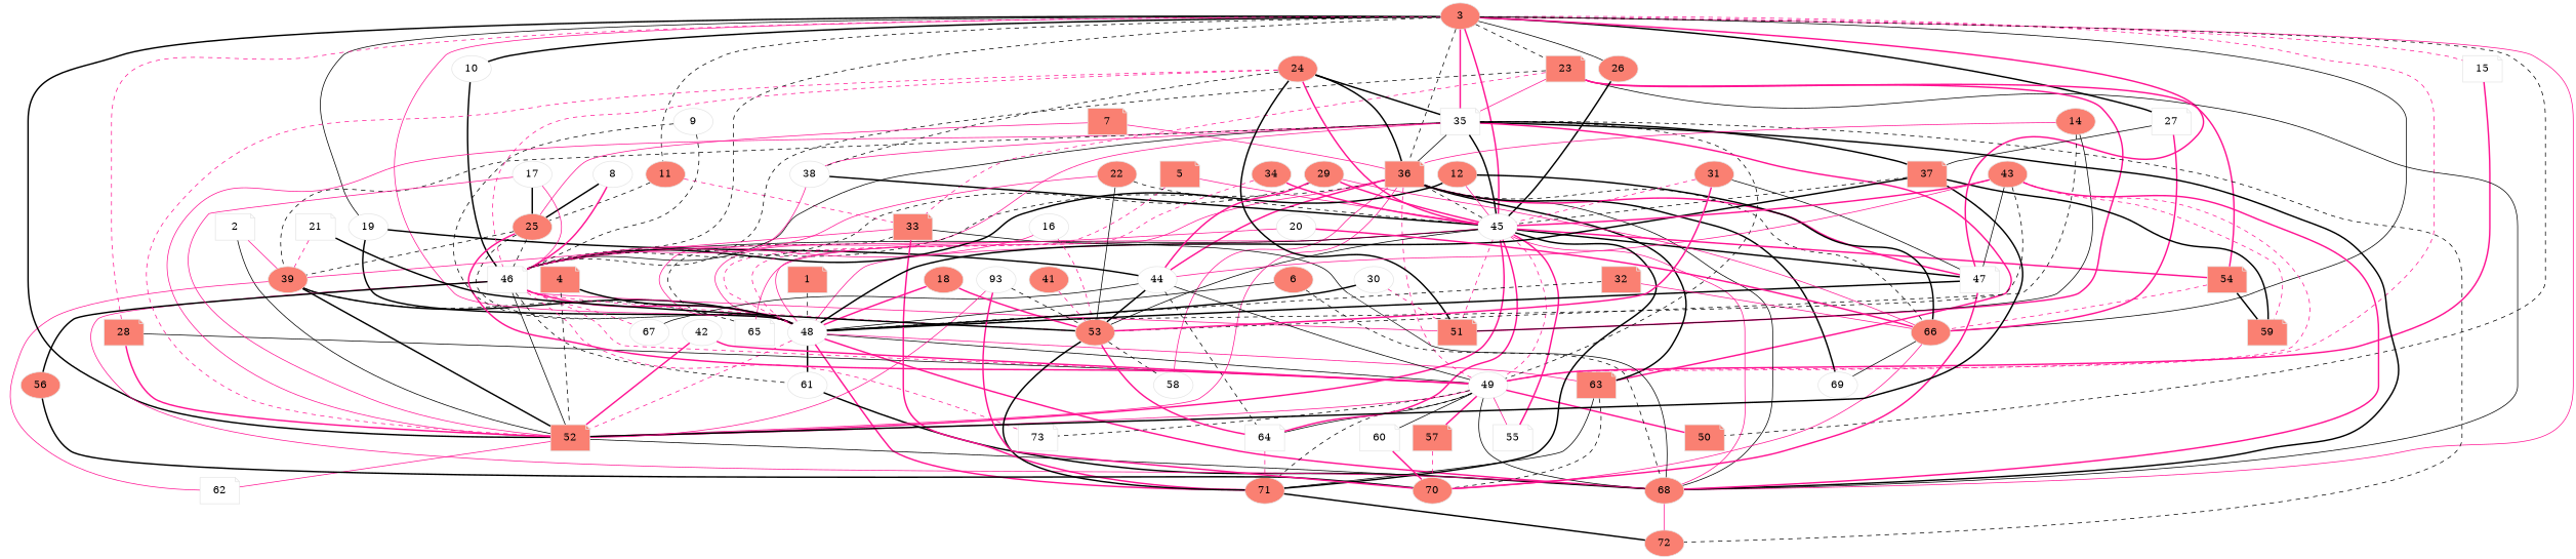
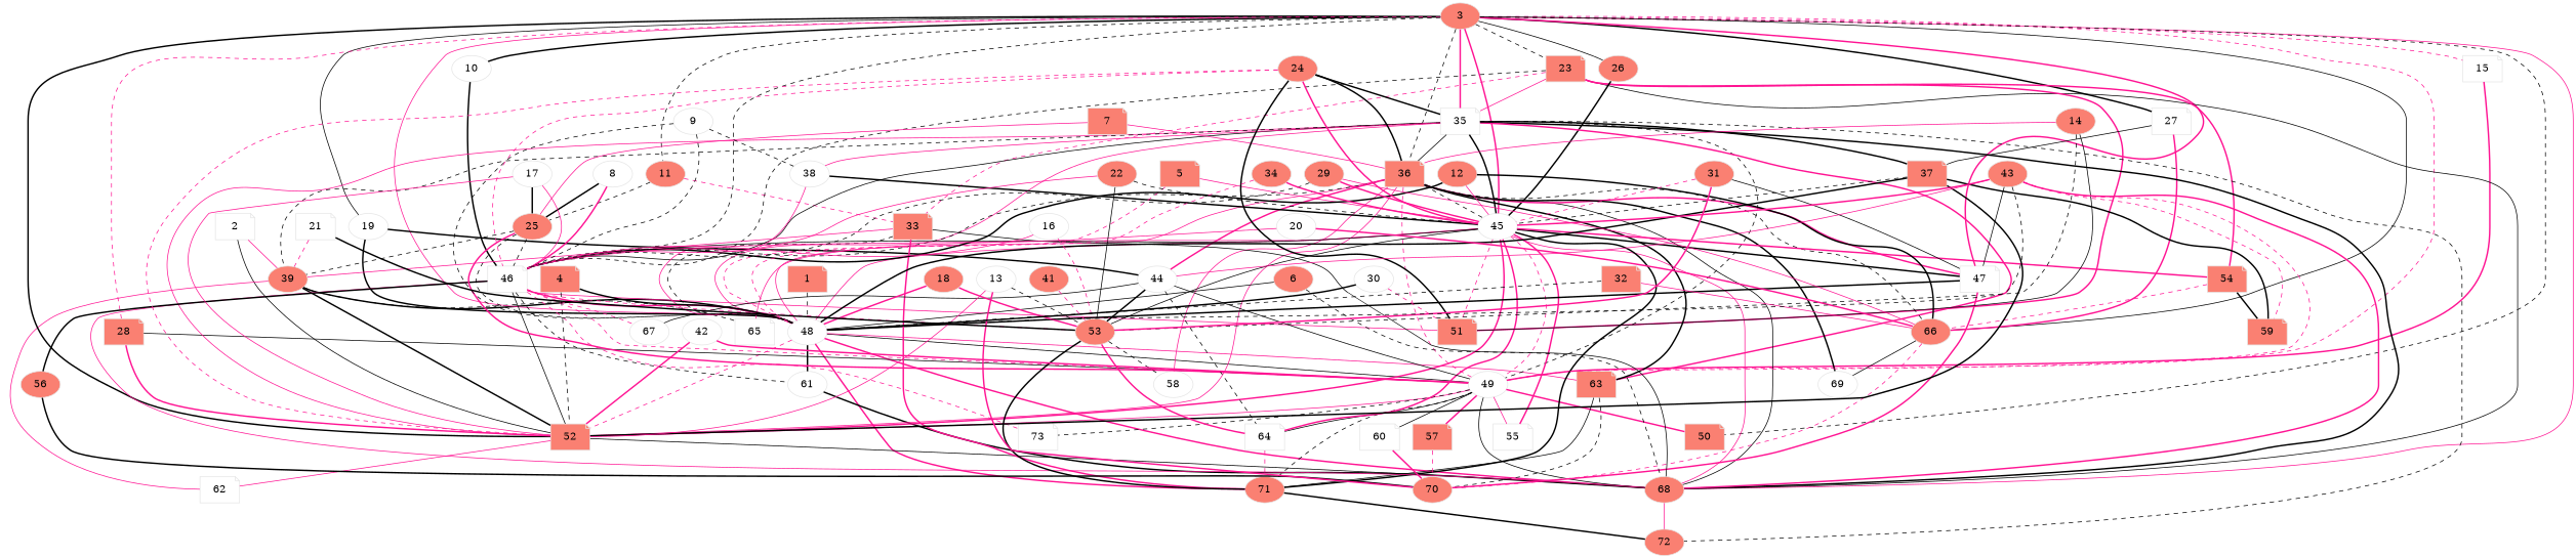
  graph {
    node [color=gray90 fillcolor=salmon shape=ellipse style=filled]
    edge [color=black style=bold weight=1.0]
    1 [shape=note]
    48 [fillcolor=white]
    52 [shape=note]
    49 [fillcolor=white]
    68
    71
    63 [shape=note]
    61 [fillcolor=white]
    2 [fillcolor=white shape=note]
    39
    62 [fillcolor=white shape=note]
    65 [fillcolor=white shape=note]
    3
    10 [fillcolor=white]
    11
    15 [fillcolor=white shape=note]
    19 [fillcolor=white]
    23 [shape=note]
    26
    27 [fillcolor=white shape=note]
    28 [shape=note]
    35 [fillcolor=white shape=note]
    36 [shape=note]
    45 [fillcolor=white]
    46 [fillcolor=white shape=note]
    47 [fillcolor=white shape=note]
    50 [shape=note]
    66
    25
    33 [shape=note]
    44 [fillcolor=white]
    51 [shape=note]
    54 [shape=note]
    37 [shape=note]
    38 [fillcolor=white]
    72
    58 [fillcolor=white]
    69 [fillcolor=white]
    53
    64 [fillcolor=white shape=note]
    55 [fillcolor=white shape=note]
    67 [fillcolor=white]
    56
    73 [fillcolor=white shape=note]
    70
    57 [shape=note]
    60 [fillcolor=white shape=note]
    4 [shape=note]
    5 [shape=note]
    6
    7 [shape=note]
    8 [fillcolor=white]
    9 [fillcolor=white]
    12
-   13 [fillcolor=white label=93]
+   13 [fillcolor=white]
    14
    16 [fillcolor=white]
    17 [fillcolor=white]
    18
    20 [fillcolor=white]
    21 [fillcolor=white shape=note]
    22
    59 [shape=note]
    24
    29
    30 [fillcolor=white]
    31
    32 [shape=note]
    34
    43
    41
    42 [fillcolor=white]
    1 -- 48 [style=dashed]
    48 -- 52 [color=deeppink style=dashed]
    48 -- 49 [style=solid]
    48 -- 68 [color=deeppink]
    48 -- 71 [color=deeppink]
    48 -- 63 [color=deeppink style=solid]
    48 -- 61
    52 -- 68 [style=solid weight=2.0]
    52 -- 62 [color=deeppink style=solid]
    49 -- 52 [color=deeppink style=solid weight=2.0]
    49 -- 68 [style=solid weight=2.0]
    49 -- 71 [style=dashed]
    49 -- 50 [color=deeppink]
    49 -- 64 [style=solid]
    49 -- 55 [color=deeppink style=solid]
    49 -- 73 [style=dashed]
    49 -- 57 [color=deeppink]
    49 -- 60 [style=solid]
    68 -- 72 [color=deeppink style=solid]
    71 -- 72
    63 -- 71 [style=solid]
    63 -- 70 [style=dashed]
    61 -- 68
    2 -- 52 [style=solid]
    2 -- 39 [color=deeppink style=solid]
    39 -- 48
    39 -- 52
    39 -- 62 [color=deeppink style=solid]
    39 -- 65 [style=dashed]
    3 -- 48 [color=deeppink style=solid weight=3.0]
    3 -- 52 [weight=2.0]
    3 -- 49 [color=deeppink style=dashed weight=2.0]
    3 -- 68 [color=deeppink style=solid weight=3.0]
    3 -- 10
    3 -- 11 [style=dashed]
    3 -- 15 [color=deeppink style=dashed]
    3 -- 19 [style=solid]
    3 -- 23 [style=dashed]
    3 -- 26 [style=solid]
    3 -- 27
    3 -- 28 [color=deeppink style=dashed]
    3 -- 35 [color=deeppink weight=2.0]
    3 -- 36 [style=dashed weight=2.0]
    3 -- 45 [color=deeppink weight=2.0]
    3 -- 46 [style=dashed weight=4.0]
    3 -- 47 [color=deeppink]
    3 -- 50 [style=dashed]
    3 -- 66 [style=solid]
    10 -- 46
    11 -- 25 [style=dashed]
    11 -- 33 [color=deeppink style=dashed]
    15 -- 49 [color=deeppink]
    19 -- 48
    19 -- 44
    23 -- 68 [style=solid]
    23 -- 35 [color=deeppink style=solid]
    23 -- 46 [style=dashed weight=2.0]
    23 -- 33 [color=deeppink style=dashed]
    23 -- 51 [color=deeppink]
    23 -- 54 [color=deeppink weight=2.0]
    26 -- 45
    27 -- 66 [color=deeppink]
    27 -- 37 [style=solid]
    28 -- 52 [color=deeppink]
    28 -- 49 [style=solid]
    35 -- 48 [color=deeppink style=solid]
    35 -- 52 [color=deeppink style=solid]
    35 -- 49 [style=dashed weight=2.0]
    35 -- 68
    35 -- 63 [color=deeppink]
    35 -- 39 [style=dashed weight=2.0]
    35 -- 36 [style=solid]
    35 -- 45
    35 -- 46 [style=solid]
    35 -- 37 [weight=2.0]
    35 -- 38 [color=deeppink style=solid]
    35 -- 72 [style=dashed]
    36 -- 48 [color=deeppink style=solid]
    36 -- 52 [color=deeppink style=solid]
    36 -- 49 [color=deeppink style=dashed weight=2.0]
    36 -- 68 [style=solid]
    36 -- 63
    36 -- 45 [style=dashed]
    36 -- 46 [style=dashed]
    36 -- 47 [color=deeppink]
    36 -- 66 [style=dashed weight=2.0]
    36 -- 44 [color=deeppink]
    36 -- 58 [color=deeppink style=solid]
    36 -- 69
    45 -- 48 [color=deeppink style=solid]
    45 -- 52 [color=deeppink weight=2.0]
    45 -- 49 [color=deeppink style=dashed]
    45 -- 68 [color=deeppink style=solid]
    45 -- 71
    45 -- 65 [color=deeppink style=solid]
    45 -- 46 [style=solid]
    45 -- 47
    45 -- 51 [color=deeppink style=dashed]
    45 -- 54 [color=deeppink]
    45 -- 53 [style=solid]
    45 -- 64 [color=deeppink]
    45 -- 55 [color=deeppink]
    46 -- 48 [color=deeppink weight=2.0]
    46 -- 52 [style=solid]
    46 -- 49 [color=deeppink style=dashed]
    46 -- 68 [color=deeppink style=solid]
    46 -- 61 [style=dashed]
    46 -- 51 [color=deeppink style=solid]
    46 -- 53 [color=deeppink style=dashed]
    46 -- 67 [color=deeppink style=dashed]
    46 -- 56
    46 -- 73 [color=deeppink style=dashed]
    47 -- 48
    47 -- 70 [color=deeppink]
    66 -- 69 [style=solid]
-   66 -- 70 [color=deeppink style=solid]
+   66 -- 70 [color=deeppink style=dashed]
    25 -- 48 [style=dashed]
    25 -- 49 [color=deeppink]
    25 -- 39 [style=dashed]
    25 -- 46 [style=dashed weight=2.0]
    33 -- 48 [style=dashed]
    33 -- 68 [style=solid]
    33 -- 71 [color=deeppink weight=2.0]
    33 -- 39 [color=deeppink style=solid]
    44 -- 49 [style=solid]
    44 -- 53
    44 -- 64 [style=dashed]
    44 -- 67 [style=solid]
    54 -- 66 [color=deeppink style=dashed]
    54 -- 59
    37 -- 48
    37 -- 52
    37 -- 45 [style=dashed]
    37 -- 59
    38 -- 48 [color=deeppink style=solid]
    38 -- 45
    53 -- 71
    53 -- 58 [style=dashed]
    53 -- 64 [color=deeppink]
    64 -- 71 [color=deeppink style=dashed]
    56 -- 70
    57 -- 70 [color=deeppink style=dashed]
    60 -- 70 [color=deeppink]
    4 -- 48
    4 -- 52 [style=dashed]
    5 -- 48 [color=deeppink style=dashed]
    5 -- 45 [color=deeppink style=solid]
    6 -- 48 [style=solid]
    6 -- 68 [style=dashed]
    7 -- 36 [color=deeppink style=solid]
    7 -- 25 [color=deeppink style=solid]
    8 -- 46 [color=deeppink]
    8 -- 25
    9 -- 48 [style=dashed]
    9 -- 46 [style=dashed]
    12 -- 45 [color=deeppink style=solid]
    12 -- 46
    12 -- 66
    13 -- 52 [color=deeppink style=solid]
    13 -- 53 [style=dashed]
    13 -- 70 [color=deeppink]
    14 -- 36 [color=deeppink style=solid]
    14 -- 51 [style=solid]
    14 -- 53 [style=dashed]
    16 -- 46 [color=deeppink style=solid]
    16 -- 53 [color=deeppink style=dashed]
    17 -- 52 [color=deeppink style=solid]
    17 -- 46 [color=deeppink style=solid]
    17 -- 25
    18 -- 48 [color=deeppink]
    18 -- 53 [color=deeppink]
    20 -- 46 [color=deeppink style=solid]
    20 -- 66 [color=deeppink]
    21 -- 39 [color=deeppink style=dashed]
    21 -- 53
    22 -- 45 [style=dashed]
    22 -- 46 [color=deeppink style=solid]
    22 -- 53 [style=solid]
    24 -- 52 [color=deeppink style=dashed]
    24 -- 35 [weight=2.0]
    24 -- 36
    24 -- 45 [color=deeppink]
    24 -- 46 [color=deeppink style=dashed]
    24 -- 51
-   24 -- 38 [style=dashed]
+   9 -- 38 [style=dashed]
    29 -- 45 [color=deeppink]
    29 -- 46 [style=dashed]
    29 -- 66 [color=deeppink style=solid]
-   29 -- 44 [color=deeppink]
    30 -- 48 [weight=2.0]
    30 -- 51 [color=deeppink style=dashed]
    31 -- 45 [color=deeppink style=dashed]
    31 -- 47 [style=solid]
    31 -- 53 [color=deeppink]
    32 -- 48 [style=dashed]
    32 -- 66 [color=deeppink style=solid]
    34 -- 48 [color=deeppink style=dashed]
    34 -- 45 [color=deeppink]
    43 -- 48 [style=dashed weight=2.0]
    43 -- 49 [color=deeppink style=dashed]
    43 -- 68 [color=deeppink]
    43 -- 45 [color=deeppink]
    43 -- 47 [style=solid]
    43 -- 44 [color=deeppink style=solid]
    43 -- 59 [color=deeppink style=dashed]
    41 -- 53 [color=deeppink style=dashed]
    42 -- 52 [color=deeppink]
    42 -- 49 [color=deeppink]
  }
